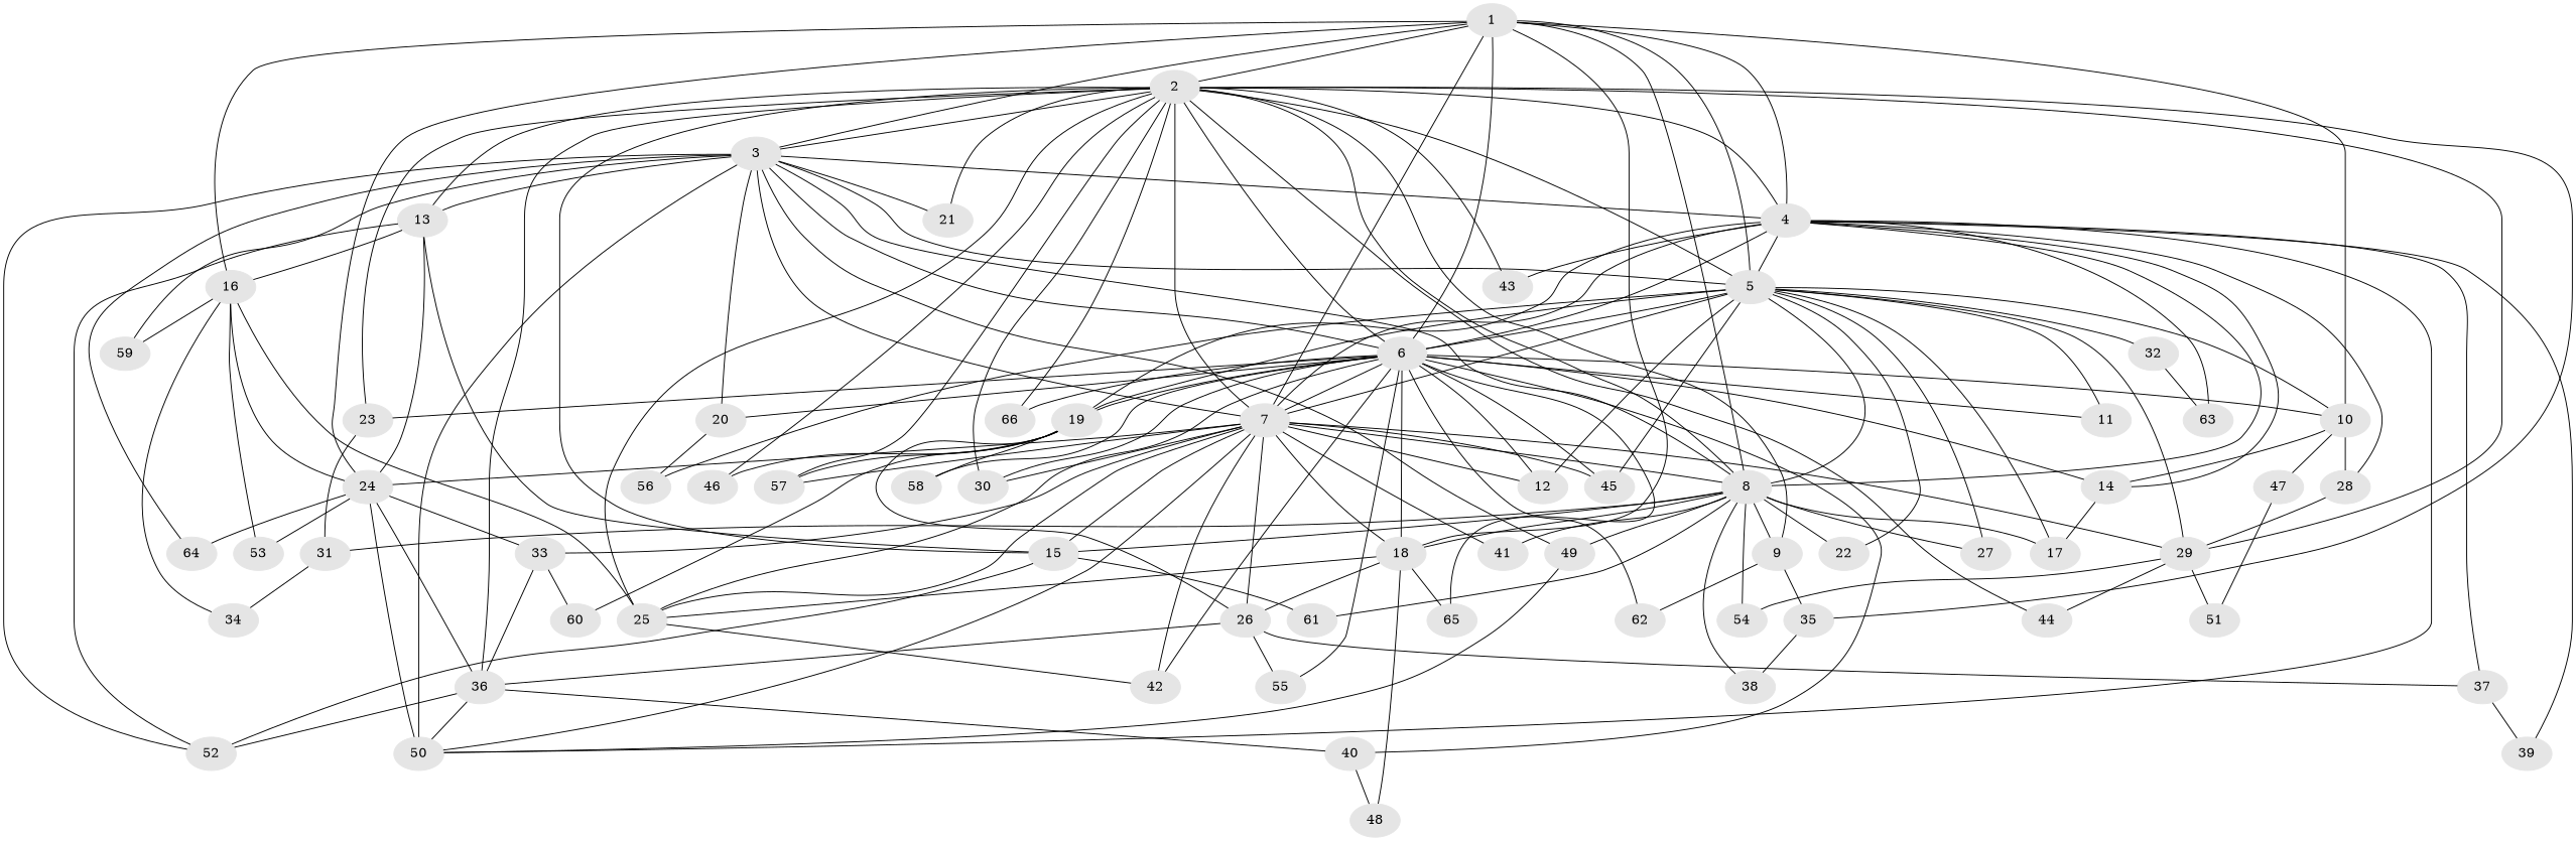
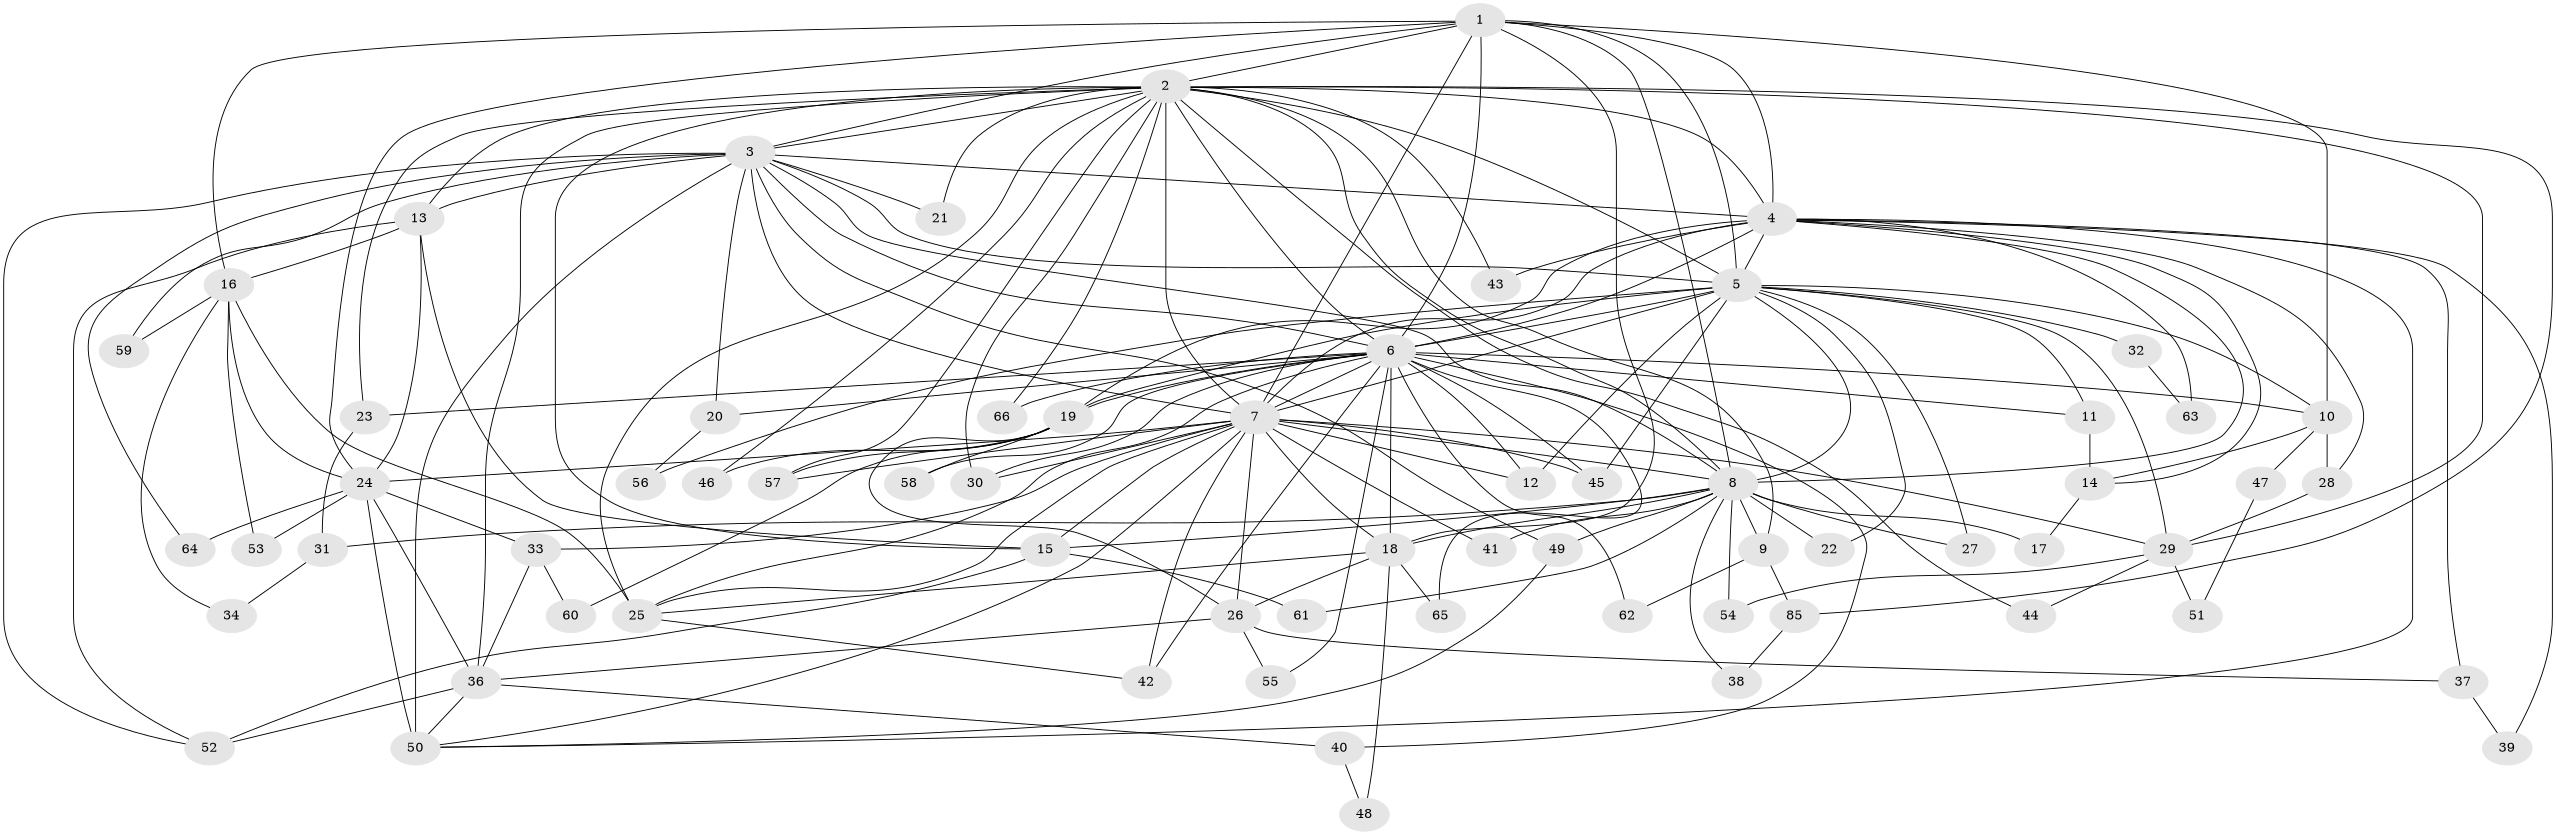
  graph {
    node [color=gray90 style=filled]
    edge [weight=1.0]
    1
    2
    3
    4
    5
    6
    7
    8
    10
    16
    18
    24
    9
    13
    15
    21
    23
    25
    29
    30
-   35
+   35 [label=85]
    36
    43
    44
    46
    57
    66
    20
    49
    50
    52
    59
    64
    14
    19
    28
    37
    39
    63
    11
    12
    17
    22
    27
    32
    45
    56
    40
    42
    55
    58
    62
    65
    41
    26
    33
    31
    38
    54
    61
    47
    34
    53
    48
    51
    60
    1 -- 2 [weight=3.0]
    1 -- 3 [weight=2.0]
    1 -- 4
    1 -- 5
    1 -- 6
    1 -- 7 [weight=2.0]
    1 -- 8
    1 -- 10 [weight=5.0]
    1 -- 16 [weight=2.0]
    1 -- 18 [weight=2.0]
    1 -- 24
    2 -- 3 [weight=4.0]
    2 -- 4 [weight=2.0]
    2 -- 5 [weight=2.0]
    2 -- 6 [weight=2.0]
    2 -- 7 [weight=4.0]
    2 -- 8
    2 -- 9
    2 -- 13
    2 -- 15
    2 -- 21
    2 -- 23
    2 -- 25
    2 -- 29 [weight=2.0]
    2 -- 30
    2 -- 35
    2 -- 36
    2 -- 43
    2 -- 44
    2 -- 46
    2 -- 57
    2 -- 66
    3 -- 4 [weight=2.0]
    3 -- 5 [weight=2.0]
    3 -- 6 [weight=2.0]
    3 -- 7 [weight=4.0]
    3 -- 8
    3 -- 13 [weight=3.0]
    3 -- 21 [weight=2.0]
    3 -- 20 [weight=2.0]
    3 -- 49
    3 -- 50 [weight=5.0]
    3 -- 52
    3 -- 59
    3 -- 64
    4 -- 5
    4 -- 6
    4 -- 7 [weight=3.0]
    4 -- 8
    4 -- 43
    4 -- 50
    4 -- 14
    4 -- 19 [weight=2.0]
    4 -- 28
    4 -- 37
    4 -- 39
    4 -- 63
    5 -- 6
    5 -- 7 [weight=3.0]
    5 -- 8 [weight=2.0]
    5 -- 10 [weight=2.0]
    5 -- 29
    5 -- 19
    5 -- 11
    5 -- 12
-   5 -- 17
    5 -- 22
    5 -- 27
    5 -- 32
    5 -- 45
    5 -- 56
    6 -- 7 [weight=3.0]
    6 -- 10
    6 -- 18 [weight=3.0]
    6 -- 23
    6 -- 25
    6 -- 30
    6 -- 66
    6 -- 20
-   6 -- 14
+   11 -- 14
    6 -- 19
    6 -- 11
    6 -- 12
    6 -- 45
    6 -- 40
    6 -- 42
    6 -- 55
    6 -- 58
    6 -- 62
    6 -- 65
    7 -- 8 [weight=8.0]
    7 -- 18 [weight=7.0]
    7 -- 24
    7 -- 15
    7 -- 25
    7 -- 29
    7 -- 30
    7 -- 57
    7 -- 50
    7 -- 12
    7 -- 45
    7 -- 42
    7 -- 41
    7 -- 26 [weight=3.0]
    7 -- 33 [weight=3.0]
    8 -- 18
    8 -- 9
    8 -- 15
    8 -- 49
    8 -- 17
    8 -- 22
    8 -- 27
    8 -- 41
    8 -- 31
    8 -- 38
    8 -- 54
    8 -- 61
    10 -- 14
    10 -- 28 [weight=2.0]
    10 -- 47 [weight=2.0]
    16 -- 24
    16 -- 25
    16 -- 59
    16 -- 34
    16 -- 53
    18 -- 25
    18 -- 65
    18 -- 26
    18 -- 48
    24 -- 36 [weight=2.0]
    24 -- 50
    24 -- 64
    24 -- 33
    24 -- 53
    9 -- 35
    9 -- 62
    13 -- 16
    13 -- 24
    13 -- 15
    13 -- 52
    15 -- 52
    15 -- 61
    23 -- 31
    25 -- 42
    29 -- 44
    29 -- 54
    29 -- 51
    35 -- 38
    36 -- 50
    36 -- 52
    36 -- 40
    20 -- 56
    49 -- 50
    14 -- 17
    19 -- 46
    19 -- 57
    19 -- 58
    19 -- 26
    19 -- 60
    28 -- 29
    37 -- 39
    32 -- 63
    40 -- 48
    26 -- 36
    26 -- 37
    26 -- 55
    33 -- 36
    33 -- 60
    31 -- 34
    47 -- 51
  }
